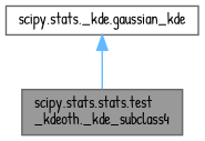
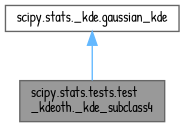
  digraph {
    fontname="Patrick Hand"
    node [color=gray40 fontname="Patrick Hand" fontsize=10 shape=box style=filled]
-   n1 [fillcolor=grey60 fontcolor=black height=0.2 label="scipy.stats.stats.test\l_kdeoth._kde_subclass4" width=0.4]
+   n1 [fillcolor=grey60 fontcolor=black height=0.2 label="scipy.stats.tests.test\l_kdeoth._kde_subclass4" width=0.4]
    n2 [fillcolor=white height=0.2 label="scipy.stats._kde.gaussian_kde" width=0.4]
    n2 -> n1 [color=steelblue1 dir=back fontname="Patrick Hand" fontsize=10 labelfontname=Helvetica labelfontsize=10 style=solid]
  }
